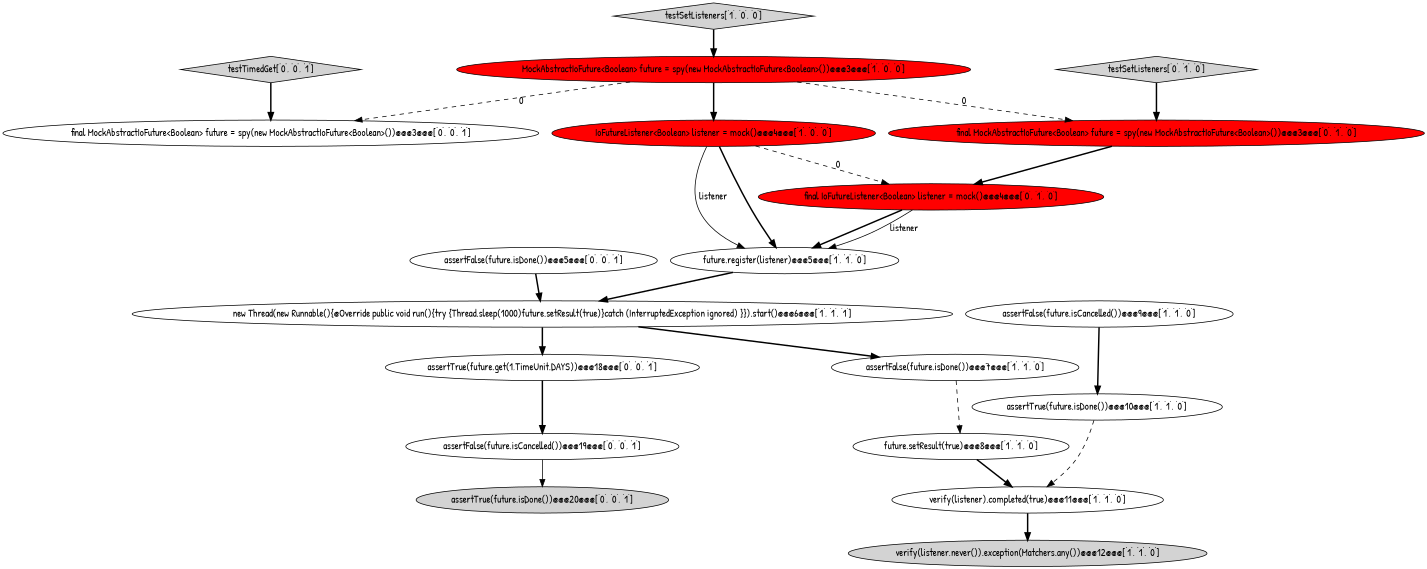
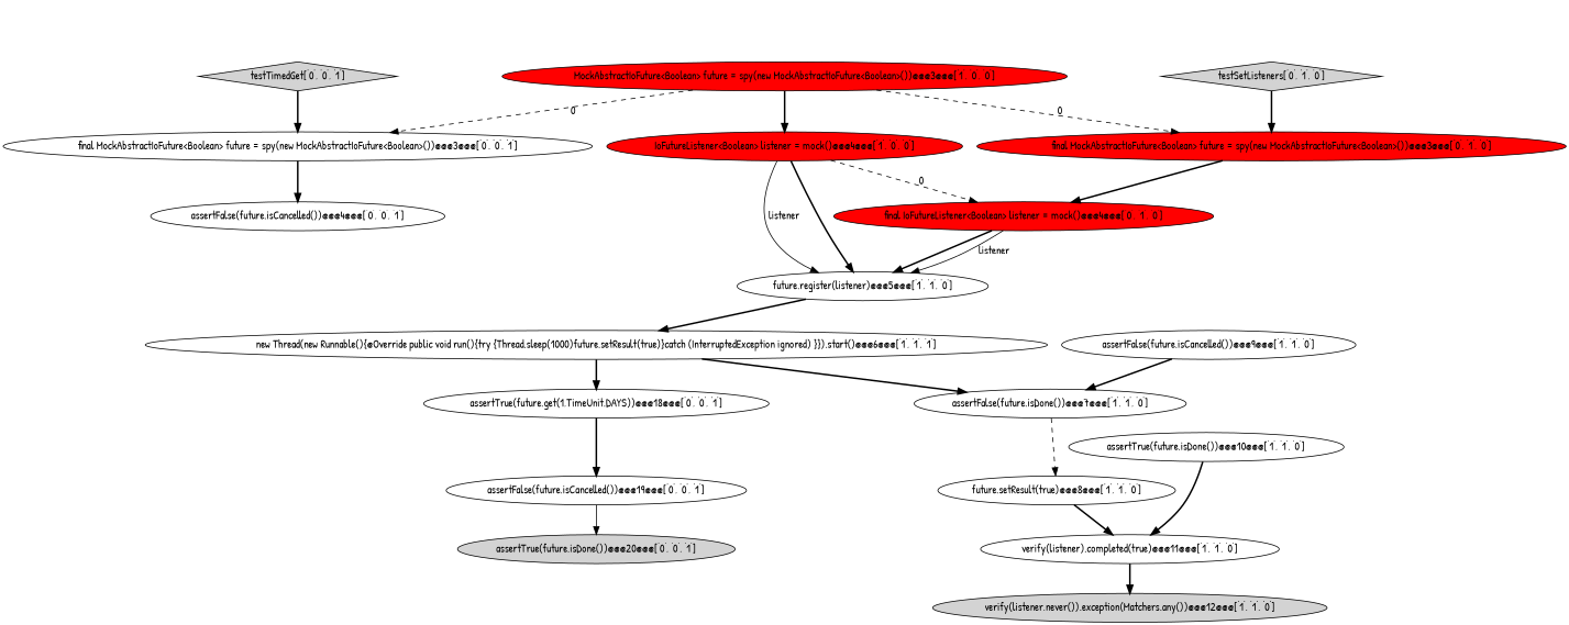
  digraph {
    fontname="Patrick Hand"
    node [fillcolor=white fontname="Patrick Hand" shape=ellipse style=filled]
    edge [fontname="Patrick Hand" style=bold]
    n1 [fillcolor=lightgray label="verify(listener,never()).exception(Matchers.any())@@@12@@@['1', '1', '0']"]
-   n3 [label="assertFalse(future.isDone())@@@5@@@['0', '0', '1']"]
+   n2 [label="assertFalse(future.isCancelled())@@@4@@@['0', '0', '1']"]
    n4 [label="new Thread(new Runnable(){@Override public void run(){try {Thread.sleep(1000)future.setResult(true)}catch (InterruptedException ignored) }}).start()@@@6@@@['1', '1', '1']"]
    n5 [fillcolor=lightgray label="assertTrue(future.isDone())@@@20@@@['0', '0', '1']"]
    n6 [fillcolor=red label="IoFutureListener<Boolean> listener = mock()@@@4@@@['1', '0', '0']"]
    n7 [label="future.register(listener)@@@5@@@['1', '1', '0']"]
    n8 [fillcolor=red label="final IoFutureListener<Boolean> listener = mock()@@@4@@@['0', '1', '0']"]
    n9 [label="assertFalse(future.isDone())@@@7@@@['1', '1', '0']"]
    n10 [label="assertTrue(future.get(1,TimeUnit.DAYS))@@@18@@@['0', '0', '1']"]
    n11 [label="future.setResult(true)@@@8@@@['1', '1', '0']"]
    n12 [label="verify(listener).completed(true)@@@11@@@['1', '1', '0']"]
    n13 [fillcolor=red label="final MockAbstractIoFuture<Boolean> future = spy(new MockAbstractIoFuture<Boolean>())@@@3@@@['0', '1', '0']"]
    n14 [label="assertFalse(future.isCancelled())@@@9@@@['1', '1', '0']"]
    n15 [label="assertTrue(future.isDone())@@@10@@@['1', '1', '0']"]
    n16 [fillcolor=red label="MockAbstractIoFuture<Boolean> future = spy(new MockAbstractIoFuture<Boolean>())@@@3@@@['1', '0', '0']"]
    n17 [label="final MockAbstractIoFuture<Boolean> future = spy(new MockAbstractIoFuture<Boolean>())@@@3@@@['0', '0', '1']"]
    n18 [label="assertFalse(future.isCancelled())@@@19@@@['0', '0', '1']"]
    n19 [fillcolor=lightgray label="testSetListeners['0', '1', '0']" shape=diamond]
-   n20 [fillcolor=lightgray label="testSetListeners['1', '0', '0']" shape=diamond]
    n21 [fillcolor=lightgray label="testTimedGet['0', '0', '1']" shape=diamond]
-   n3 -> n4
    n4 -> n9
    n4 -> n10
    n6 -> n7 [label=listener style=solid]
    n6 -> n7
    n6 -> n8 [label=0 style=dashed]
    n7 -> n4
    n8 -> n7
    n8 -> n7 [label=listener style=solid]
    n9 -> n11 [style=dashed]
    n10 -> n18
    n11 -> n12
    n12 -> n1
    n13 -> n8
-   n14 -> n15
-   n15 -> n12 [style=dashed]
+   n14 -> n9
+   n15 -> n12
    n16 -> n6
    n16 -> n13 [label=0 style=dashed]
    n16 -> n17 [label=0 style=dashed]
+   n17 -> n2
    n18 -> n5 [style=solid]
    n19 -> n13
-   n20 -> n16
    n21 -> n17
  }
